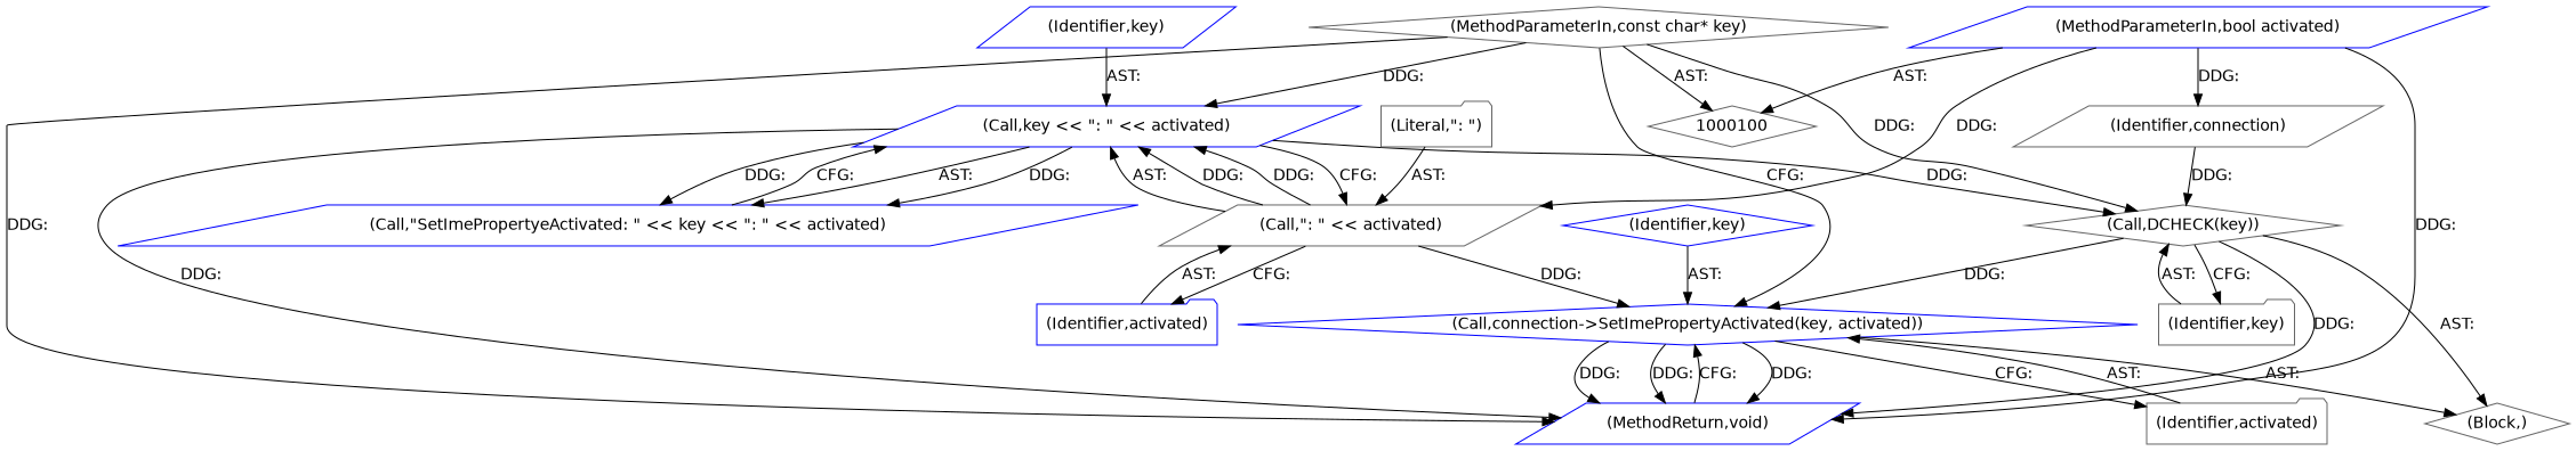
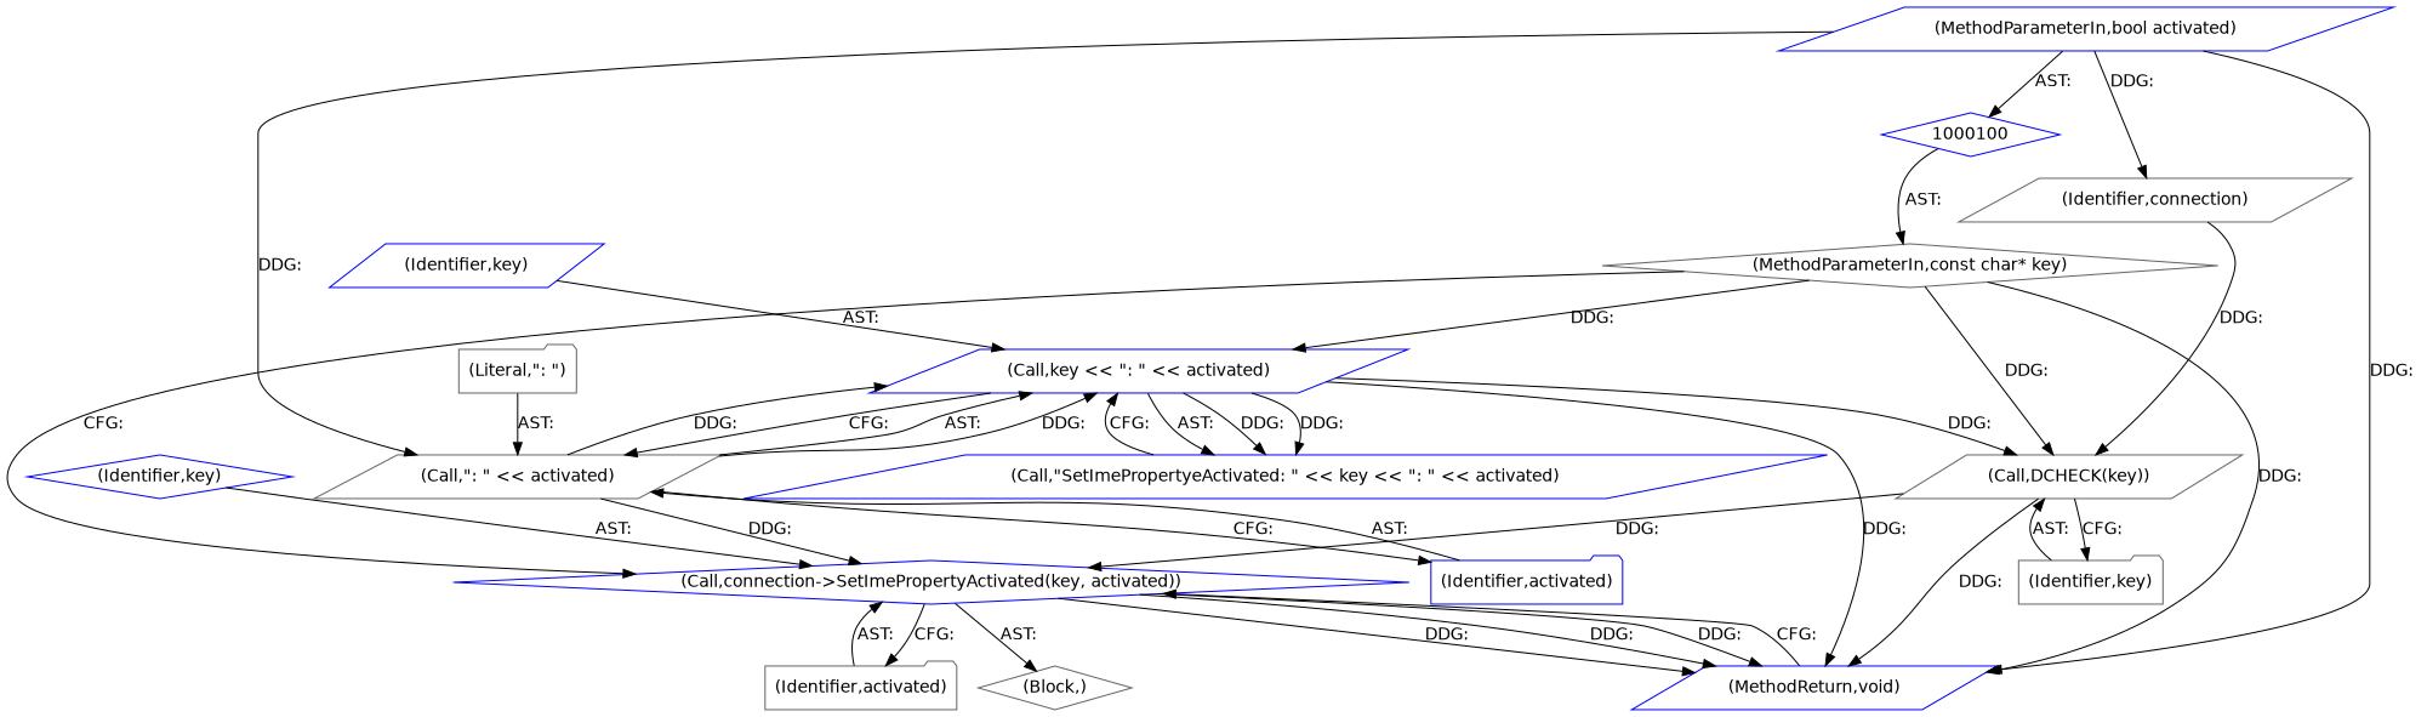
  digraph {
    fontname="DejaVu Sans"
    node [color=gray40 fontname="DejaVu Sans" shape=parallelogram]
    edge [fontname="DejaVu Sans"]
    n1 [color=blue label="(Call,connection->SetImePropertyActivated(key, activated))" shape=diamond]
    n2 [label="(Block,)" shape=diamond]
    n3 [label="(Identifier,activated)" shape=folder]
    n4 [color=blue label="(MethodReturn,void)"]
-   n5 [label="(Call,DCHECK(key))" shape=diamond]
+   n5 [label="(Call,DCHECK(key))"]
    n6 [label="(Identifier,key)" shape=folder]
    n7 [color=blue label="(Call,key << \": \" << activated)"]
    n8 [label="(Call,\": \" << activated)"]
    n9 [color=blue label="(Call,\"SetImePropertyeActivated: \" << key << \": \" << activated)"]
    n10 [color=blue label="(Identifier,activated)" shape=folder]
    n11 [label="(MethodParameterIn,const char* key)" shape=diamond]
-   1000100 [shape=diamond]
+   1000100 [color=blue shape=diamond]
    n13 [color=blue label="(MethodParameterIn,bool activated)"]
    n14 [label="(Identifier,connection)"]
    n15 [color=blue label="(Identifier,key)" shape=diamond]
    n16 [color=blue label="(Identifier,key)"]
    n17 [label="(Literal,\": \")" shape=folder]
    n1 -> n2 [label="AST: "]
    n1 -> n3 [label="CFG: "]
    n1 -> n4 [label="DDG: "]
    n1 -> n4 [label="DDG: "]
    n1 -> n4 [label="DDG: "]
    n3 -> n1 [label="AST: "]
    n4 -> n1 [label="CFG: "]
    n5 -> n1 [label="DDG: "]
-   n5 -> n2 [label="AST: "]
    n5 -> n4 [label="DDG: "]
    n5 -> n6 [label="CFG: "]
    n6 -> n5 [label="AST: "]
    n7 -> n4 [label="DDG: "]
    n7 -> n5 [label="DDG: "]
    n7 -> n8 [label="CFG: "]
    n7 -> n9 [label="AST: "]
    n7 -> n9 [label="DDG: "]
    n7 -> n9 [label="DDG: "]
    n8 -> n1 [label="DDG: "]
    n8 -> n7 [label="AST: "]
    n8 -> n7 [label="DDG: "]
    n8 -> n7 [label="DDG: "]
    n8 -> n10 [label="CFG: "]
    n9 -> n7 [label="CFG: "]
    n10 -> n8 [label="AST: "]
    n11 -> n1 [label="CFG: "]
    n11 -> n4 [label="DDG: "]
    n11 -> n5 [label="DDG: "]
    n11 -> n7 [label="DDG: "]
-   n11 -> 1000100 [label="AST: "]
+   1000100 -> n11 [label="AST: "]
    n13 -> n4 [label="DDG: "]
    n13 -> n8 [label="DDG: "]
    n13 -> 1000100 [label="AST: "]
    n13 -> n14 [label="DDG: "]
    n14 -> n5 [label="DDG: "]
    n15 -> n1 [label="AST: "]
    n16 -> n7 [label="AST: "]
    n17 -> n8 [label="AST: "]
  }
